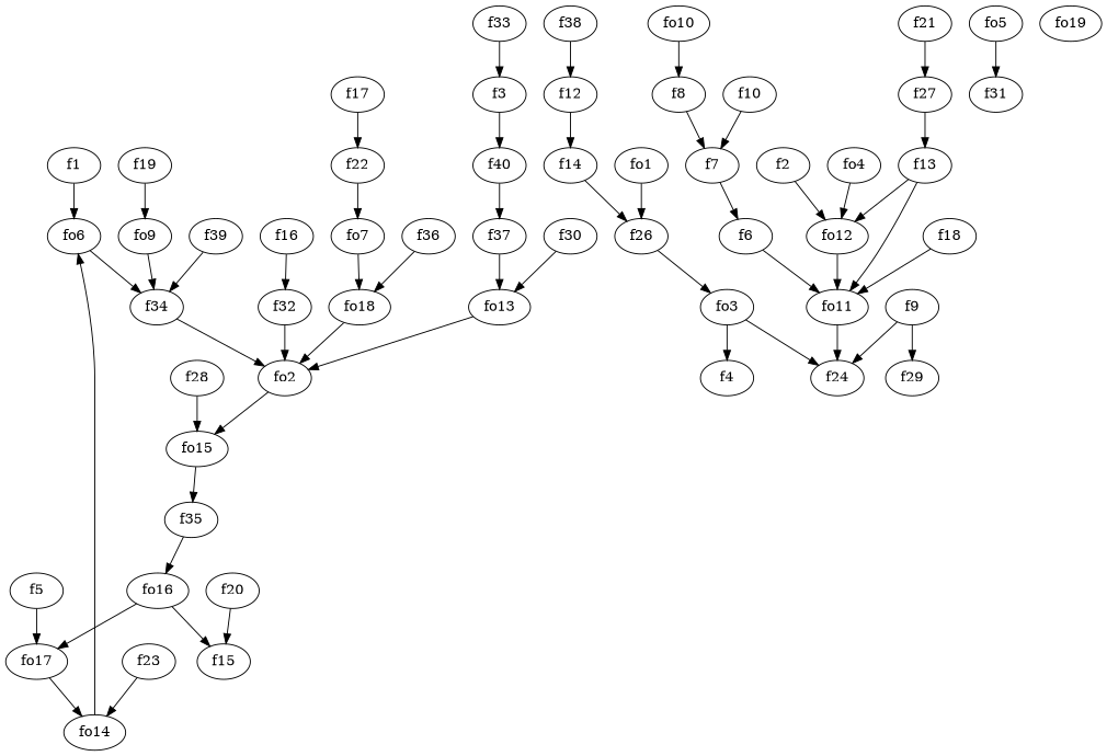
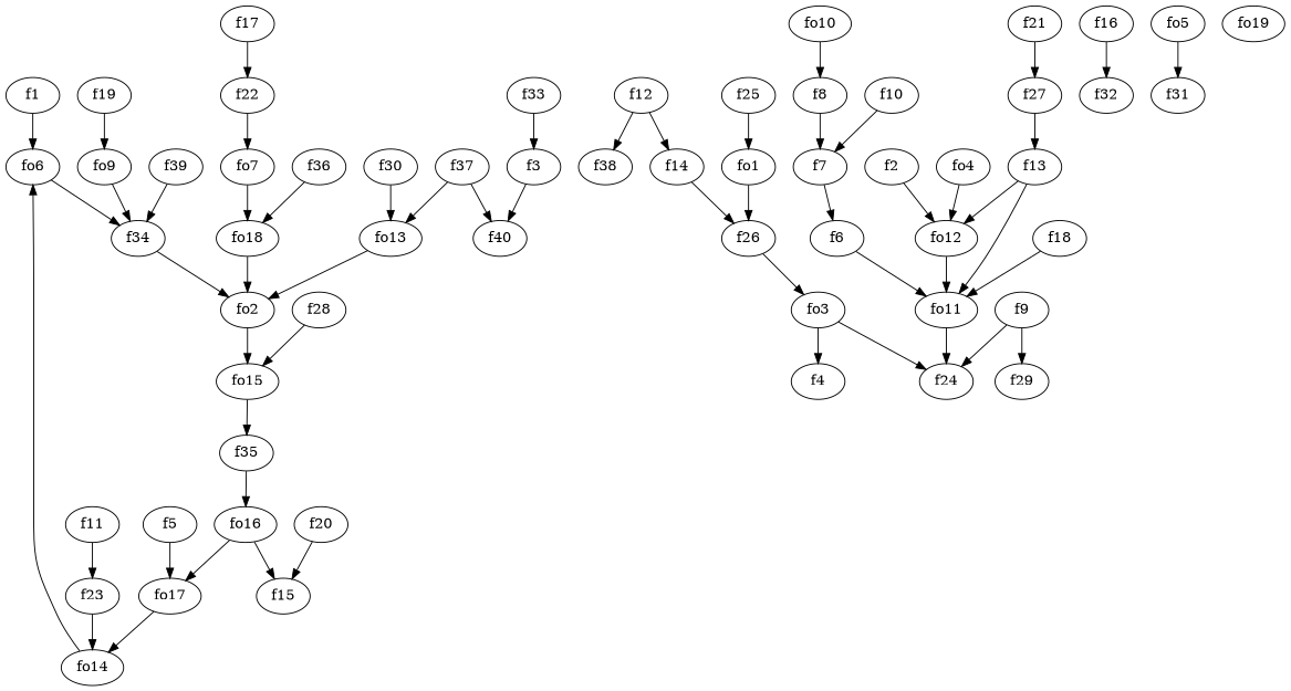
  strict digraph {
    edge [weight=2]
    f1
    fo6
    f34
    f2
    fo12
    fo11
    f3
    f40
    f37
    fo3
    f4
    f24
    f5
    fo17
    fo14
    f6
    f7
    f8
    f9
    f29
    f10
+   f11
    f23
    f12
    f14
    f26
    f13
    fo16
    f15
    f16
    f32
    fo2
    f17
    f22
    fo7
    f18
    f19
    fo9
    f20
    f21
    f27
    fo18
+   f25
    fo1
    f28
    fo15
    f35
    f30
    fo13
    f33
    f36
    f38
    f39
    fo4
    fo5
    f31
    fo10
    fo19
    f1 -> fo6
    fo6 -> f34
    f34 -> fo2
    f2 -> fo12
    fo12 -> fo11
    fo11 -> f24
    f3 -> f40
-   f40 -> f37
+   f37 -> f40
    f37 -> fo13
    fo3 -> f4
    fo3 -> f24
    f5 -> fo17
    fo17 -> fo14
    fo14 -> fo6
    f6 -> fo11
    f7 -> f6
    f8 -> f7
    f9 -> f24
    f9 -> f29
    f10 -> f7
+   f11 -> f23
    f23 -> fo14
    f12 -> f14
    f14 -> f26
    f26 -> fo3
    f13 -> fo12
    f13 -> fo11
    fo16 -> fo17
    fo16 -> f15
    f16 -> f32
-   f32 -> fo2
    fo2 -> fo15
    f17 -> f22
    f22 -> fo7
    fo7 -> fo18
    f18 -> fo11
    f19 -> fo9
    fo9 -> f34
    f20 -> f15
    f21 -> f27
    f27 -> f13
    fo18 -> fo2
+   f25 -> fo1
    fo1 -> f26
    f28 -> fo15
    fo15 -> f35
    f35 -> fo16
    f30 -> fo13
    fo13 -> fo2
    f33 -> f3
    f36 -> fo18
-   f38 -> f12
+   f12 -> f38
    f39 -> f34
    fo4 -> fo12
    fo5 -> f31
    fo10 -> f8
  }
